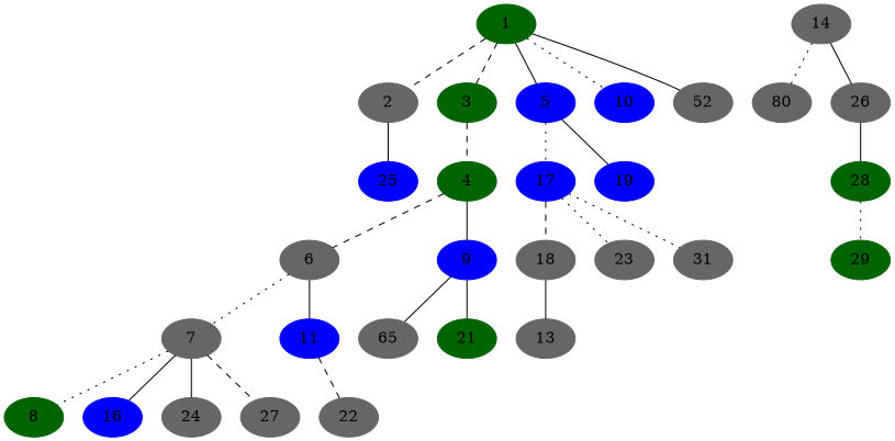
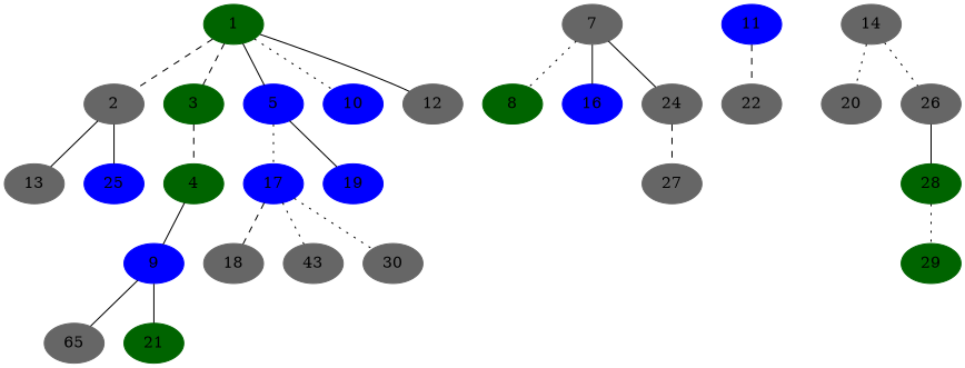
  graph {
    node [color=gray40 style=filled]
    edge [style=solid weight=1.0]
    1 [color=darkgreen]
    2
    3 [color=darkgreen]
    5 [color=blue]
    10 [color=blue]
-   12 [label=52]
+   12
    13
    25 [color=blue]
    4 [color=darkgreen]
    17 [color=blue]
    19 [color=blue]
-   6
    9 [color=blue]
    7
    11 [color=blue]
    n16 [label=65]
    21 [color=darkgreen]
    18
-   23
-   30 [label=31]
+   23 [label=43]
+   30
    8 [color=darkgreen]
    16 [color=blue]
    24
    27
    22
    14
-   20 [label=80]
+   20
    26
    28 [color=darkgreen]
    29 [color=darkgreen]
    1 -- 2 [style=dashed]
    1 -- 3 [style=dashed weight=2.0]
    1 -- 5
    1 -- 10 [style=dotted]
    1 -- 12
-   18 -- 13
+   2 -- 13
    2 -- 25 [weight=2.0]
    3 -- 4 [style=dashed]
    5 -- 17 [style=dotted]
    5 -- 19
-   4 -- 6 [style=dashed]
    4 -- 9
    17 -- 18 [style=dashed]
    17 -- 23 [style=dotted]
    17 -- 30 [style=dotted]
-   6 -- 7 [style=dotted]
-   6 -- 11
    9 -- n16
    9 -- 21 [weight=2.0]
    7 -- 8 [style=dotted]
    7 -- 16
    7 -- 24
-   7 -- 27 [style=dashed]
+   24 -- 27 [style=dashed]
    11 -- 22 [style=dashed]
    14 -- 20 [style=dotted]
-   14 -- 26
+   14 -- 26 [style=dotted]
    26 -- 28
    28 -- 29 [style=dotted]
  }
